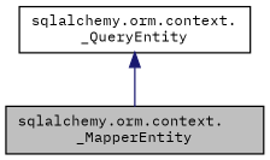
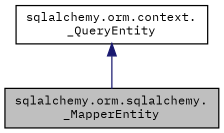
  digraph {
    fontname="IBM Plex Mono"
    node [color=black fontname="IBM Plex Mono" fontsize=10 shape=record style=filled]
-   n1 [fillcolor=grey75 fontcolor=black height=0.2 label="sqlalchemy.orm.context.\l_MapperEntity" width=0.4]
+   n1 [fillcolor=grey75 fontcolor=black height=0.2 label="sqlalchemy.orm.sqlalchemy.\l_MapperEntity" width=0.4]
    n2 [fillcolor=white height=0.2 label="sqlalchemy.orm.context.\l_QueryEntity" width=0.4]
    n2 -> n1 [color=midnightblue dir=back fontname="IBM Plex Mono" fontsize=10 labelfontname=Helvetica labelfontsize=10 style=solid]
  }
